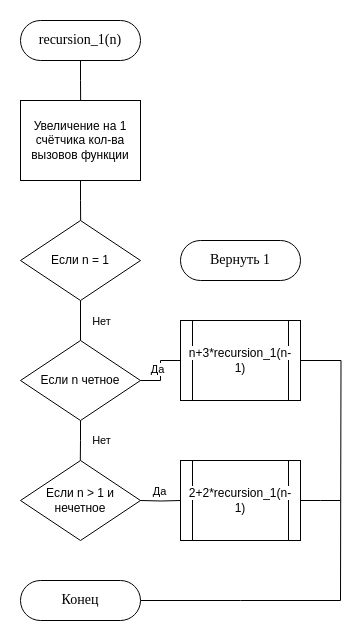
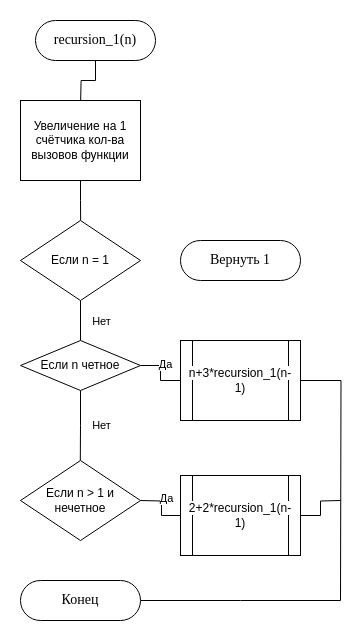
  <mxCell id="0" />
  <mxCell id="1" parent="0" />
  <mxCell id="2" style="edgeStyle=orthogonalEdgeStyle;rounded=0;orthogonalLoop=1;jettySize=auto;html=1;exitX=0.5;exitY=0.5;exitDx=0;exitDy=20;exitPerimeter=0;curved=0;strokeColor=default;endArrow=none;endFill=0;" parent="1" source="3" edge="1"><mxGeometry relative="1" as="geometry"><mxPoint x="80.143" y="100" as="targetPoint" /></mxGeometry></mxCell>
- <mxCell id="3" value="recursion_1(n)" style="html=1;dashed=0;whiteSpace=wrap;shape=mxgraph.dfd.start;fontFamily=Times New Roman;fontSize=14;" parent="1" vertex="1"><mxGeometry x="20" y="20" width="120" height="40" as="geometry" /></mxCell>
+ <mxCell id="3" value="recursion_1(n)" style="html=1;dashed=0;whiteSpace=wrap;shape=mxgraph.dfd.start;fontFamily=Times New Roman;fontSize=14;" parent="1" vertex="1"><mxGeometry x="35" y="20" width="120" height="40" as="geometry" /></mxCell>
  <mxCell id="4" style="edgeStyle=orthogonalEdgeStyle;rounded=0;orthogonalLoop=1;jettySize=auto;html=1;exitX=0.5;exitY=1;exitDx=0;exitDy=0;endArrow=none;endFill=0;" parent="1" source="5" edge="1"><mxGeometry relative="1" as="geometry"><mxPoint x="80.143" y="220" as="targetPoint" /></mxGeometry></mxCell>
  <mxCell id="5" value="Увеличение на 1 счётчика кол-ва вызовов функции" style="rounded=0;whiteSpace=wrap;html=1;" parent="1" vertex="1"><mxGeometry x="20" y="100" width="120" height="80" as="geometry" /></mxCell>
  <mxCell id="6" style="edgeStyle=orthogonalEdgeStyle;rounded=0;orthogonalLoop=1;jettySize=auto;html=1;exitX=0.5;exitY=1;exitDx=0;exitDy=0;entryX=0.5;entryY=0;entryDx=0;entryDy=0;endArrow=none;endFill=0;" parent="1" source="8" target="14" edge="1"><mxGeometry relative="1" as="geometry" /></mxCell>
  <mxCell id="7" value="Нет" style="edgeLabel;html=1;align=center;verticalAlign=middle;resizable=0;points=[];" parent="6" vertex="1" connectable="0"><mxGeometry x="0.114" relative="1" as="geometry"><mxPoint x="20" y="-2" as="offset" /></mxGeometry></mxCell>
  <mxCell id="8" value="Если n = 1" style="rhombus;whiteSpace=wrap;html=1;" parent="1" vertex="1"><mxGeometry x="20" y="220" width="120" height="80" as="geometry" /></mxCell>
  <mxCell id="9" value="Вернуть 1" style="html=1;dashed=0;whiteSpace=wrap;shape=mxgraph.dfd.start;fontFamily=Times New Roman;fontSize=14;" parent="1" vertex="1"><mxGeometry x="180" y="240" width="120" height="40" as="geometry" /></mxCell>
  <mxCell id="10" style="edgeStyle=orthogonalEdgeStyle;rounded=0;orthogonalLoop=1;jettySize=auto;html=1;exitX=0.5;exitY=1;exitDx=0;exitDy=0;endArrow=none;endFill=0;" parent="1" source="14" edge="1"><mxGeometry relative="1" as="geometry"><mxPoint x="79.818" y="460" as="targetPoint" /></mxGeometry></mxCell>
  <mxCell id="11" value="Нет" style="edgeLabel;html=1;align=center;verticalAlign=middle;resizable=0;points=[];" parent="10" vertex="1" connectable="0"><mxGeometry x="-0.029" y="-1" relative="1" as="geometry"><mxPoint x="21" as="offset" /></mxGeometry></mxCell>
  <mxCell id="12" style="edgeStyle=orthogonalEdgeStyle;rounded=0;orthogonalLoop=1;jettySize=auto;html=1;exitX=1;exitY=0.5;exitDx=0;exitDy=0;entryX=0;entryY=0.5;entryDx=0;entryDy=0;endArrow=none;endFill=0;" edge="1" parent="1" source="14" target="19"><mxGeometry relative="1" as="geometry" /></mxCell>
  <mxCell id="13" value="Да" style="edgeLabel;html=1;align=center;verticalAlign=middle;resizable=0;points=[];" vertex="1" connectable="0" parent="12"><mxGeometry x="-0.117" y="4" relative="1" as="geometry"><mxPoint y="-6" as="offset" /></mxGeometry></mxCell>
- <mxCell id="14" value="Если n четное" style="rhombus;whiteSpace=wrap;html=1;" parent="1" vertex="1"><mxGeometry x="20" y="340" width="120" height="80" as="geometry" /></mxCell>
+ <mxCell id="14" value="Если n четное" style="rhombus;whiteSpace=wrap;html=1;" parent="1" vertex="1"><mxGeometry x="20" y="340" width="120" height="50" as="geometry" /></mxCell>
  <mxCell id="15" style="edgeStyle=orthogonalEdgeStyle;rounded=0;orthogonalLoop=1;jettySize=auto;html=1;exitX=1;exitY=0.5;exitDx=0;exitDy=0;exitPerimeter=0;endArrow=none;endFill=0;" edge="1" parent="1" source="16"><mxGeometry relative="1" as="geometry"><mxPoint x="340" y="600" as="targetPoint" /></mxGeometry></mxCell>
  <mxCell id="16" value="Конец" style="html=1;dashed=0;whiteSpace=wrap;shape=mxgraph.dfd.start;fontFamily=Times New Roman;fontSize=14;" parent="1" vertex="1"><mxGeometry x="20" y="580" width="120" height="40" as="geometry" /></mxCell>
  <mxCell id="17" value="Если n &amp;gt; 1 и нечетное" style="rhombus;whiteSpace=wrap;html=1;fontSize=12;" parent="1" vertex="1"><mxGeometry x="20" y="460" width="120" height="80" as="geometry" /></mxCell>
  <mxCell id="18" style="edgeStyle=orthogonalEdgeStyle;rounded=0;orthogonalLoop=1;jettySize=auto;html=1;endArrow=none;endFill=0;" edge="1" parent="1" source="19"><mxGeometry relative="1" as="geometry"><mxPoint x="340" y="600" as="targetPoint" /></mxGeometry></mxCell>
- <mxCell id="19" value="&lt;span style=&quot;background-color: rgb(255, 255, 255);&quot;&gt;&lt;font style=&quot;font-size: 12px;&quot;&gt;n+3*recursion_1(n-1)&lt;/font&gt;&lt;/span&gt;" style="shape=process;whiteSpace=wrap;html=1;backgroundOutline=1;fontSize=12;" vertex="1" parent="1"><mxGeometry x="180" y="320" width="120" height="80" as="geometry" /></mxCell>
+ <mxCell id="19" value="&lt;span style=&quot;background-color: rgb(255, 255, 255);&quot;&gt;&lt;font style=&quot;font-size: 12px;&quot;&gt;n+3*recursion_1(n-1)&lt;/font&gt;&lt;/span&gt;" style="shape=process;whiteSpace=wrap;html=1;backgroundOutline=1;fontSize=12;" vertex="1" parent="1"><mxGeometry x="180" y="340" width="120" height="80" as="geometry" /></mxCell>
  <mxCell id="20" style="edgeStyle=orthogonalEdgeStyle;rounded=0;orthogonalLoop=1;jettySize=auto;html=1;exitX=1;exitY=0.5;exitDx=0;exitDy=0;entryX=0;entryY=0.5;entryDx=0;entryDy=0;endArrow=none;endFill=0;" edge="1" parent="1" target="23"><mxGeometry relative="1" as="geometry"><mxPoint x="140" y="500" as="sourcePoint" /></mxGeometry></mxCell>
  <mxCell id="21" value="Да" style="edgeLabel;html=1;align=center;verticalAlign=middle;resizable=0;points=[];" vertex="1" connectable="0" parent="20"><mxGeometry x="-0.117" y="4" relative="1" as="geometry"><mxPoint y="-6" as="offset" /></mxGeometry></mxCell>
  <mxCell id="22" style="edgeStyle=orthogonalEdgeStyle;rounded=0;orthogonalLoop=1;jettySize=auto;html=1;exitX=1;exitY=0.5;exitDx=0;exitDy=0;endArrow=none;endFill=0;" edge="1" parent="1" source="23"><mxGeometry relative="1" as="geometry"><mxPoint x="340" y="500" as="targetPoint" /></mxGeometry></mxCell>
- <mxCell id="23" value="&lt;span style=&quot;background-color: rgb(255, 255, 255);&quot;&gt;2+2*recursion_1(n-1)&lt;/span&gt;" style="shape=process;whiteSpace=wrap;html=1;backgroundOutline=1;fontSize=12;labelBackgroundColor=none;" vertex="1" parent="1"><mxGeometry x="180" y="460" width="120" height="80" as="geometry" /></mxCell>
+ <mxCell id="23" value="&lt;span style=&quot;background-color: rgb(255, 255, 255);&quot;&gt;2+2*recursion_1(n-1)&lt;/span&gt;" style="shape=process;whiteSpace=wrap;html=1;backgroundOutline=1;fontSize=12;labelBackgroundColor=none;" vertex="1" parent="1"><mxGeometry x="180" y="475" width="120" height="80" as="geometry" /></mxCell>
